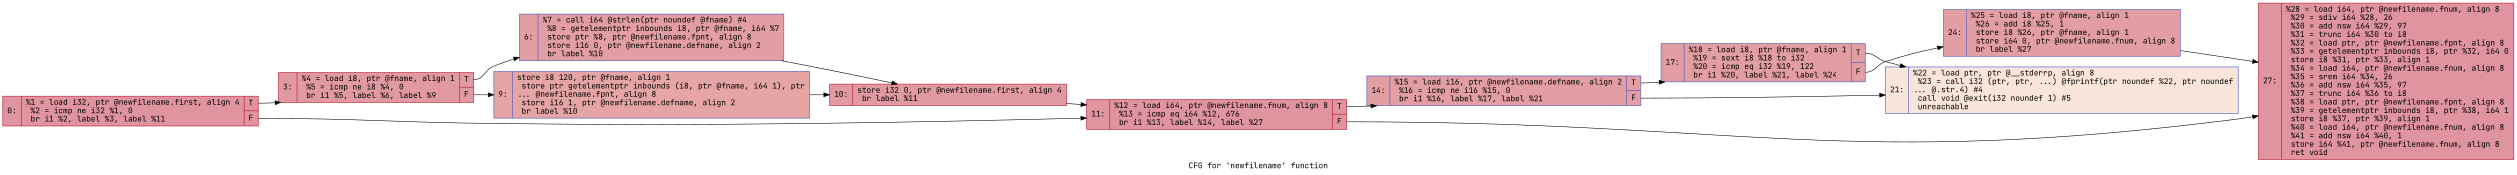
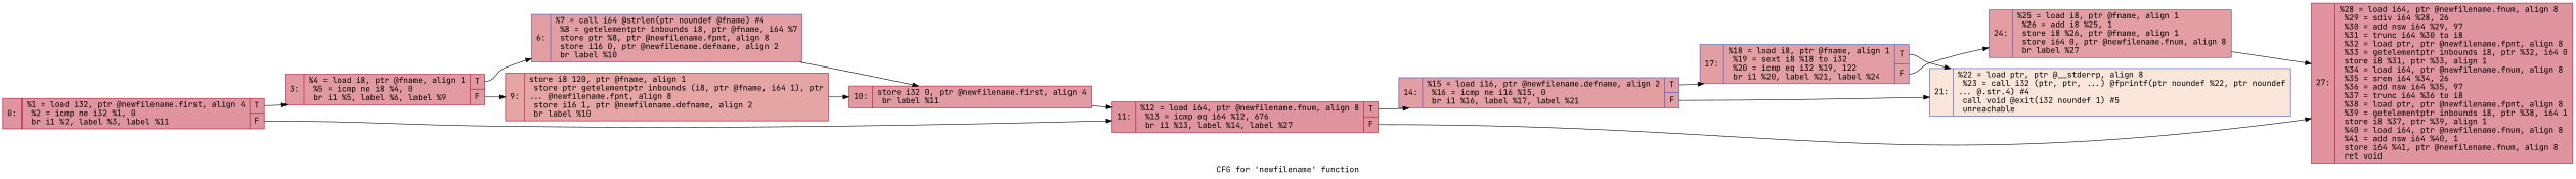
  digraph {
    label="CFG for 'newfilename' function"
    rankdir=LR
    fontname="JetBrains Mono"
    node [color="#3d50c3ff" fillcolor="#be242e70" fontname="JetBrains Mono" shape=record style=filled]
    edge [tailport=s0 fontname="JetBrains Mono"]
    n1 [color="#b70d28ff" fillcolor="#b70d2870" label="{0:\l|  %1 = load i32, ptr @newfilename.first, align 4\l  %2 = icmp ne i32 %1, 0\l  br i1 %2, label %3, label %11\l|{<s0>T|<s1>F}}"]
    n2 [color="#b70d28ff" fillcolor="#bb1b2c70" label="{3:\l|  %4 = load i8, ptr @fname, align 1\l  %5 = icmp ne i8 %4, 0\l  br i1 %5, label %6, label %9\l|{<s0>T|<s1>F}}"]
    n3 [color="#b70d28ff" fillcolor="#b70d2870" label="{11:\l|  %12 = load i64, ptr @newfilename.fnum, align 8\l  %13 = icmp eq i64 %12, 676\l  br i1 %13, label %14, label %27\l|{<s0>T|<s1>F}}"]
    n4 [label="{6:\l|  %7 = call i64 @strlen(ptr noundef @fname) #4\l  %8 = getelementptr inbounds i8, ptr @fname, i64 %7\l  store ptr %8, ptr @newfilename.fpnt, align 8\l  store i16 0, ptr @newfilename.defname, align 2\l  br label %10\l}"]
-   n5 [fillcolor="#c5333470" label="{9:\l|  store i8 120, ptr @fname, align 1\l  store ptr getelementptr inbounds (i8, ptr @fname, i64 1), ptr\l... @newfilename.fpnt, align 8\l  store i16 1, ptr @newfilename.defname, align 2\l  br label %10\l}"]
+   n5 [color="#b70d28ff" fillcolor="#c5333470" label="{9:\l|  store i8 120, ptr @fname, align 1\l  store ptr getelementptr inbounds (i8, ptr @fname, i64 1), ptr\l... @newfilename.fpnt, align 8\l  store i16 1, ptr @newfilename.defname, align 2\l  br label %10\l}"]
    n6 [label="{14:\l|  %15 = load i16, ptr @newfilename.defname, align 2\l  %16 = icmp ne i16 %15, 0\l  br i1 %16, label %17, label %21\l|{<s0>T|<s1>F}}"]
    n7 [color="#b70d28ff" fillcolor="#b70d2870" label="{27:\l|  %28 = load i64, ptr @newfilename.fnum, align 8\l  %29 = sdiv i64 %28, 26\l  %30 = add nsw i64 %29, 97\l  %31 = trunc i64 %30 to i8\l  %32 = load ptr, ptr @newfilename.fpnt, align 8\l  %33 = getelementptr inbounds i8, ptr %32, i64 0\l  store i8 %31, ptr %33, align 1\l  %34 = load i64, ptr @newfilename.fnum, align 8\l  %35 = srem i64 %34, 26\l  %36 = add nsw i64 %35, 97\l  %37 = trunc i64 %36 to i8\l  %38 = load ptr, ptr @newfilename.fpnt, align 8\l  %39 = getelementptr inbounds i8, ptr %38, i64 1\l  store i8 %37, ptr %39, align 1\l  %40 = load i64, ptr @newfilename.fnum, align 8\l  %41 = add nsw i64 %40, 1\l  store i64 %41, ptr @newfilename.fnum, align 8\l  ret void\l}"]
    n8 [color="#b70d28ff" fillcolor="#bb1b2c70" label="{10:\l|  store i32 0, ptr @newfilename.first, align 4\l  br label %11\l}"]
    n9 [label="{17:\l|  %18 = load i8, ptr @fname, align 1\l  %19 = sext i8 %18 to i32\l  %20 = icmp eq i32 %19, 122\l  br i1 %20, label %21, label %24\l|{<s0>T|<s1>F}}"]
    n10 [fillcolor="#f4c5ad70" label="{21:\l|  %22 = load ptr, ptr @__stderrp, align 8\l  %23 = call i32 (ptr, ptr, ...) @fprintf(ptr noundef %22, ptr noundef\l... @.str.4) #4\l  call void @exit(i32 noundef 1) #5\l  unreachable\l}"]
    n11 [label="{24:\l|  %25 = load i8, ptr @fname, align 1\l  %26 = add i8 %25, 1\l  store i8 %26, ptr @fname, align 1\l  store i64 0, ptr @newfilename.fnum, align 8\l  br label %27\l}"]
    n1 -> n2
    n1 -> n3 [tailport=s1]
    n2 -> n4
    n2 -> n5 [tailport=s1]
    n3 -> n6
    n3 -> n7 [tailport=s1]
    n4 -> n8 [tailport=""]
    n5 -> n8 [tailport=""]
    n6 -> n9
    n6 -> n10 [tailport=s1]
    n8 -> n3 [tailport=""]
    n9 -> n10
    n9 -> n11 [tailport=s1]
    n11 -> n7 [tailport=""]
  }
